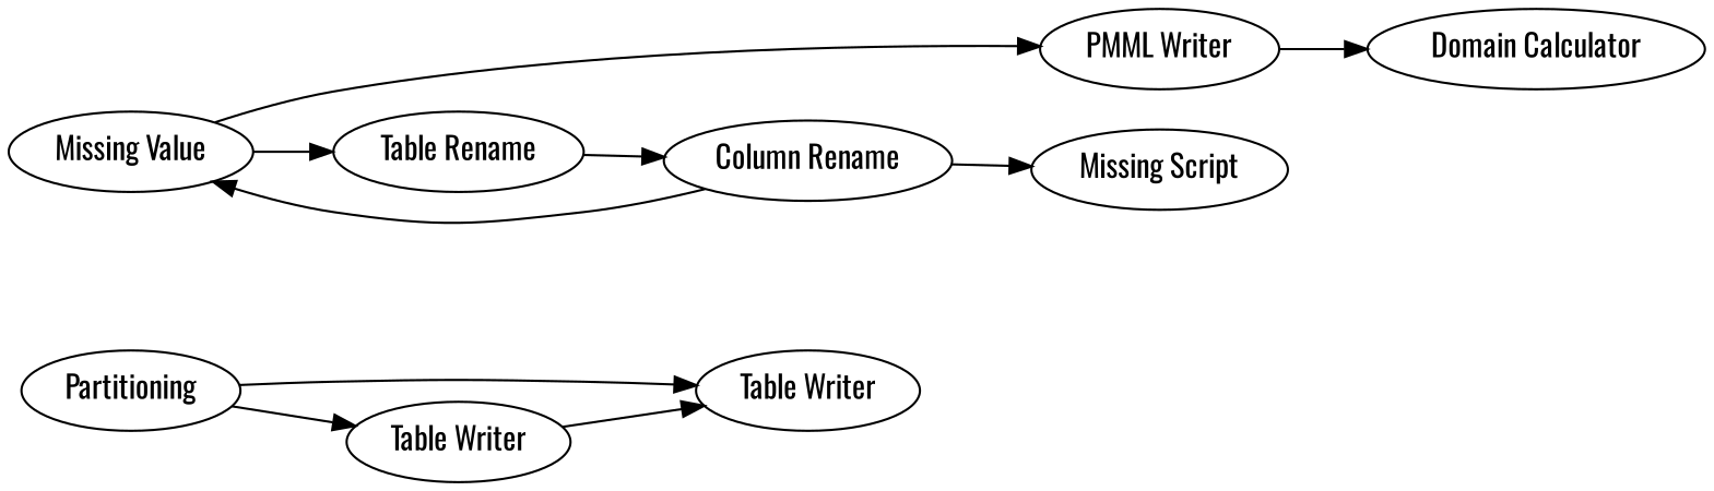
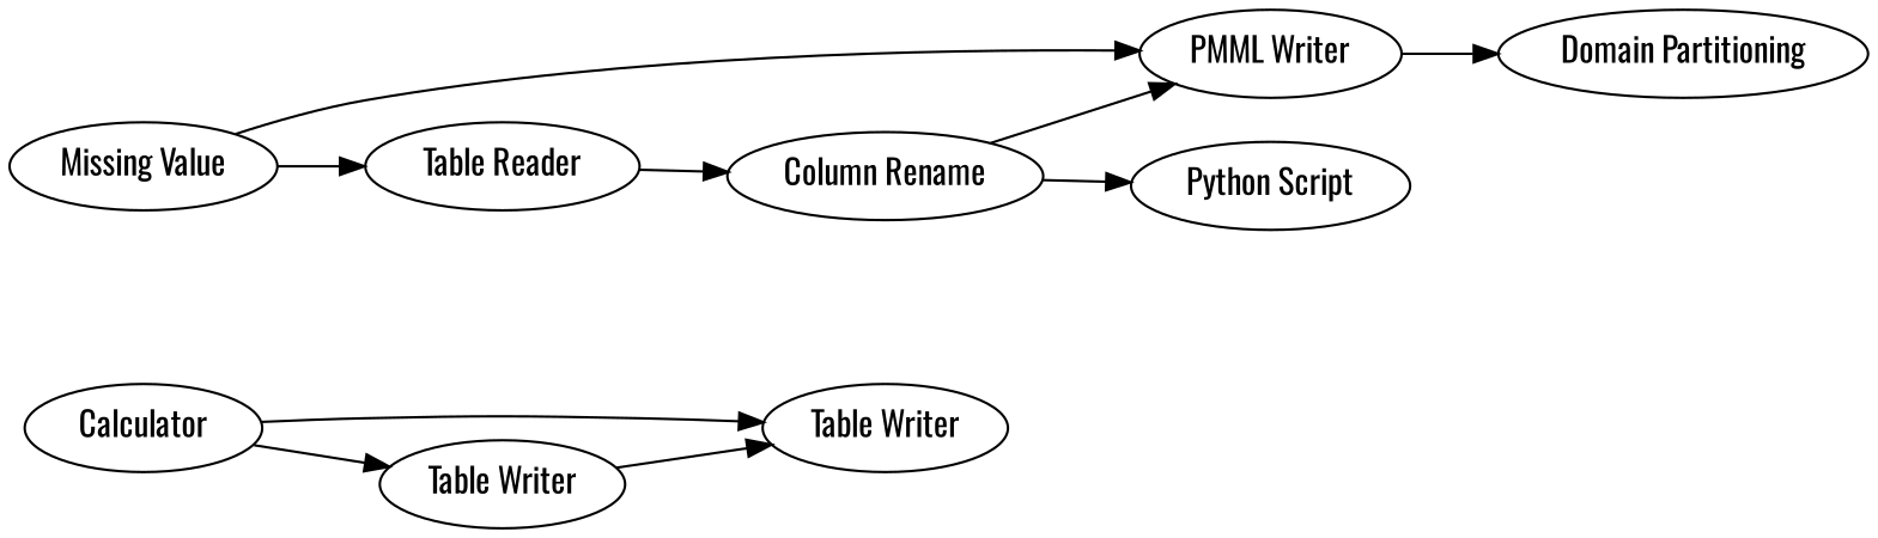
  digraph {
    fontname=Oswald
    rankdir=LR
    node [fontname=Oswald]
    edge [fontname=Oswald]
-   n1 [label=Partitioning]
+   n1 [label=Calculator]
    n2 [label="Table Writer"]
    n3 [label="Table Writer"]
-   n4 [label="Domain Calculator"]
+   n4 [label="Domain Partitioning"]
    n5 [label="Missing Value"]
    n6 [label="PMML Writer"]
-   n7 [label="Table Rename"]
+   n7 [label="Table Reader"]
    n8 [label="Column Rename"]
-   n9 [label="Missing Script"]
+   n9 [label="Python Script"]
    n1 -> n2
    n1 -> n3
    n3 -> n2
    n5 -> n6
    n5 -> n7
    n6 -> n4
    n7 -> n8
-   n8 -> n5
+   n8 -> n6
    n8 -> n9
  }
